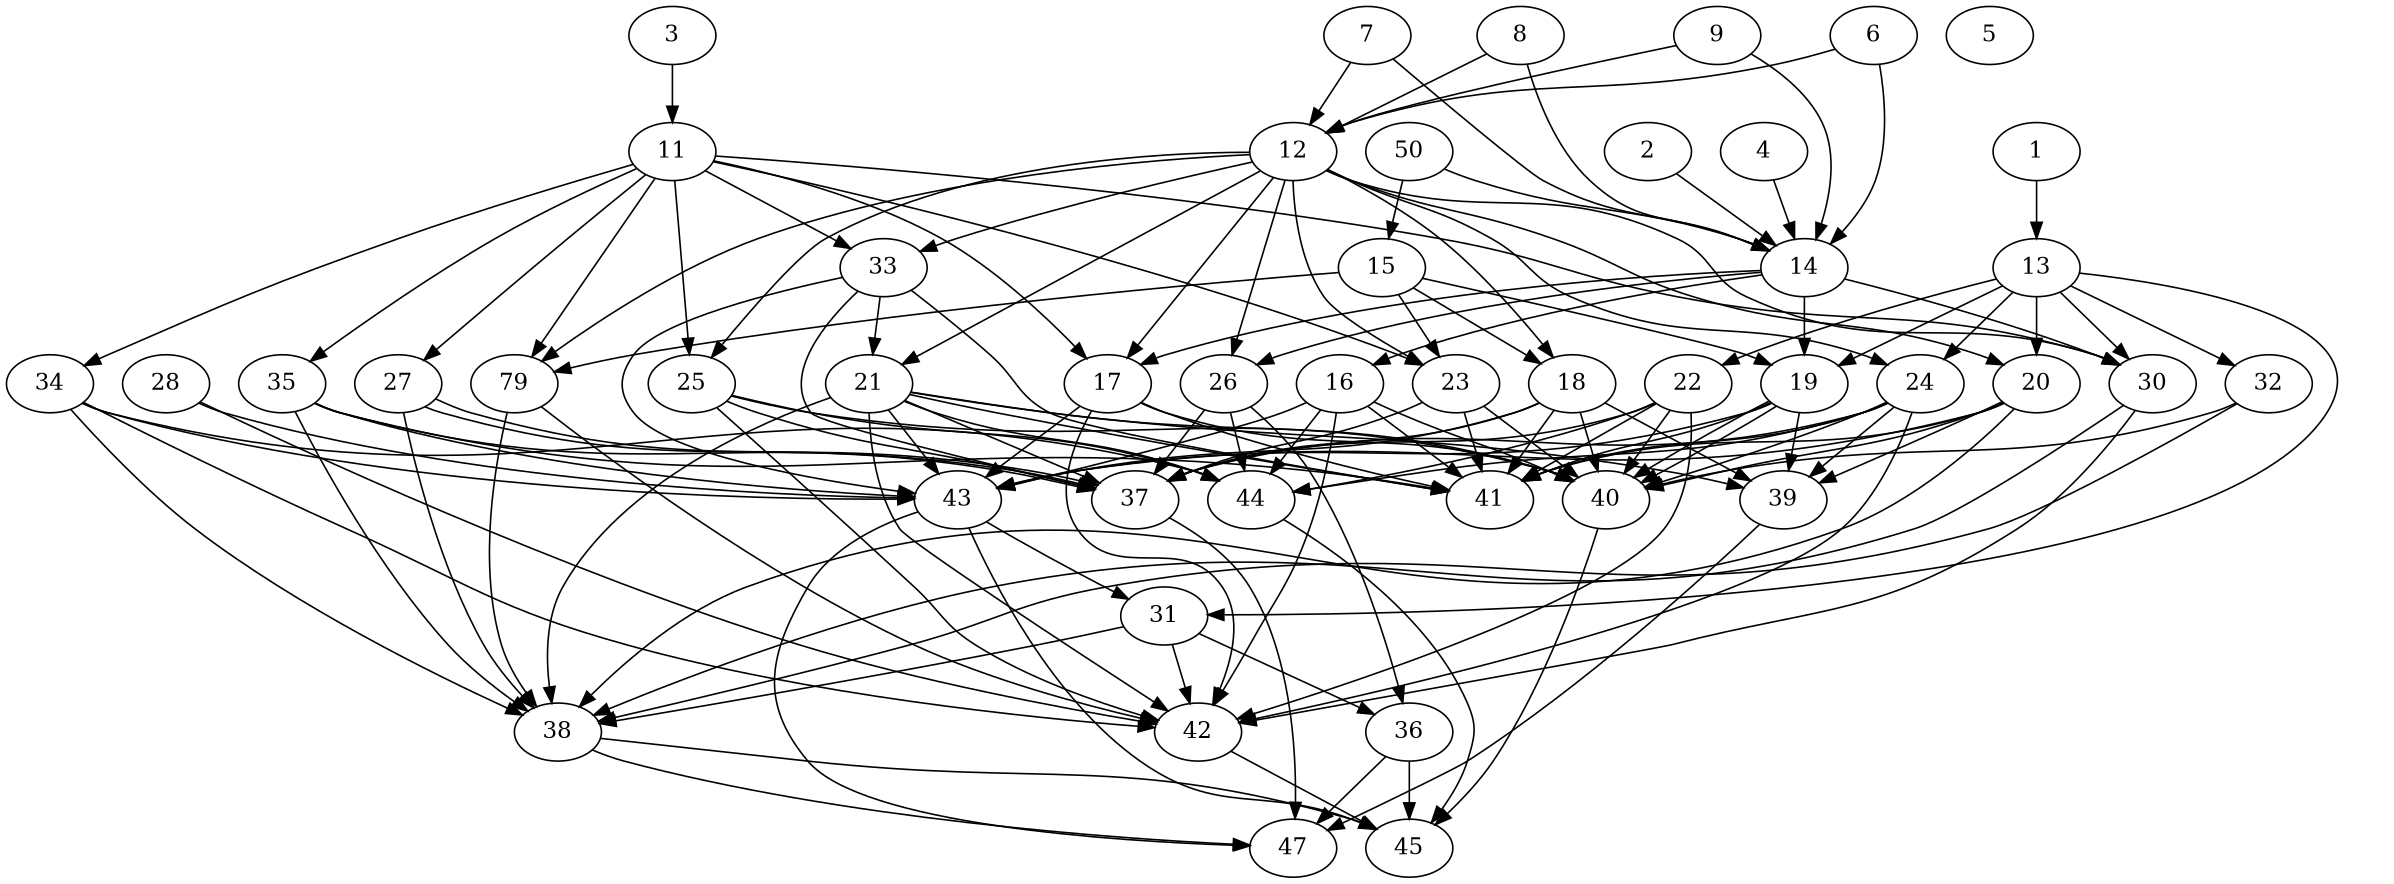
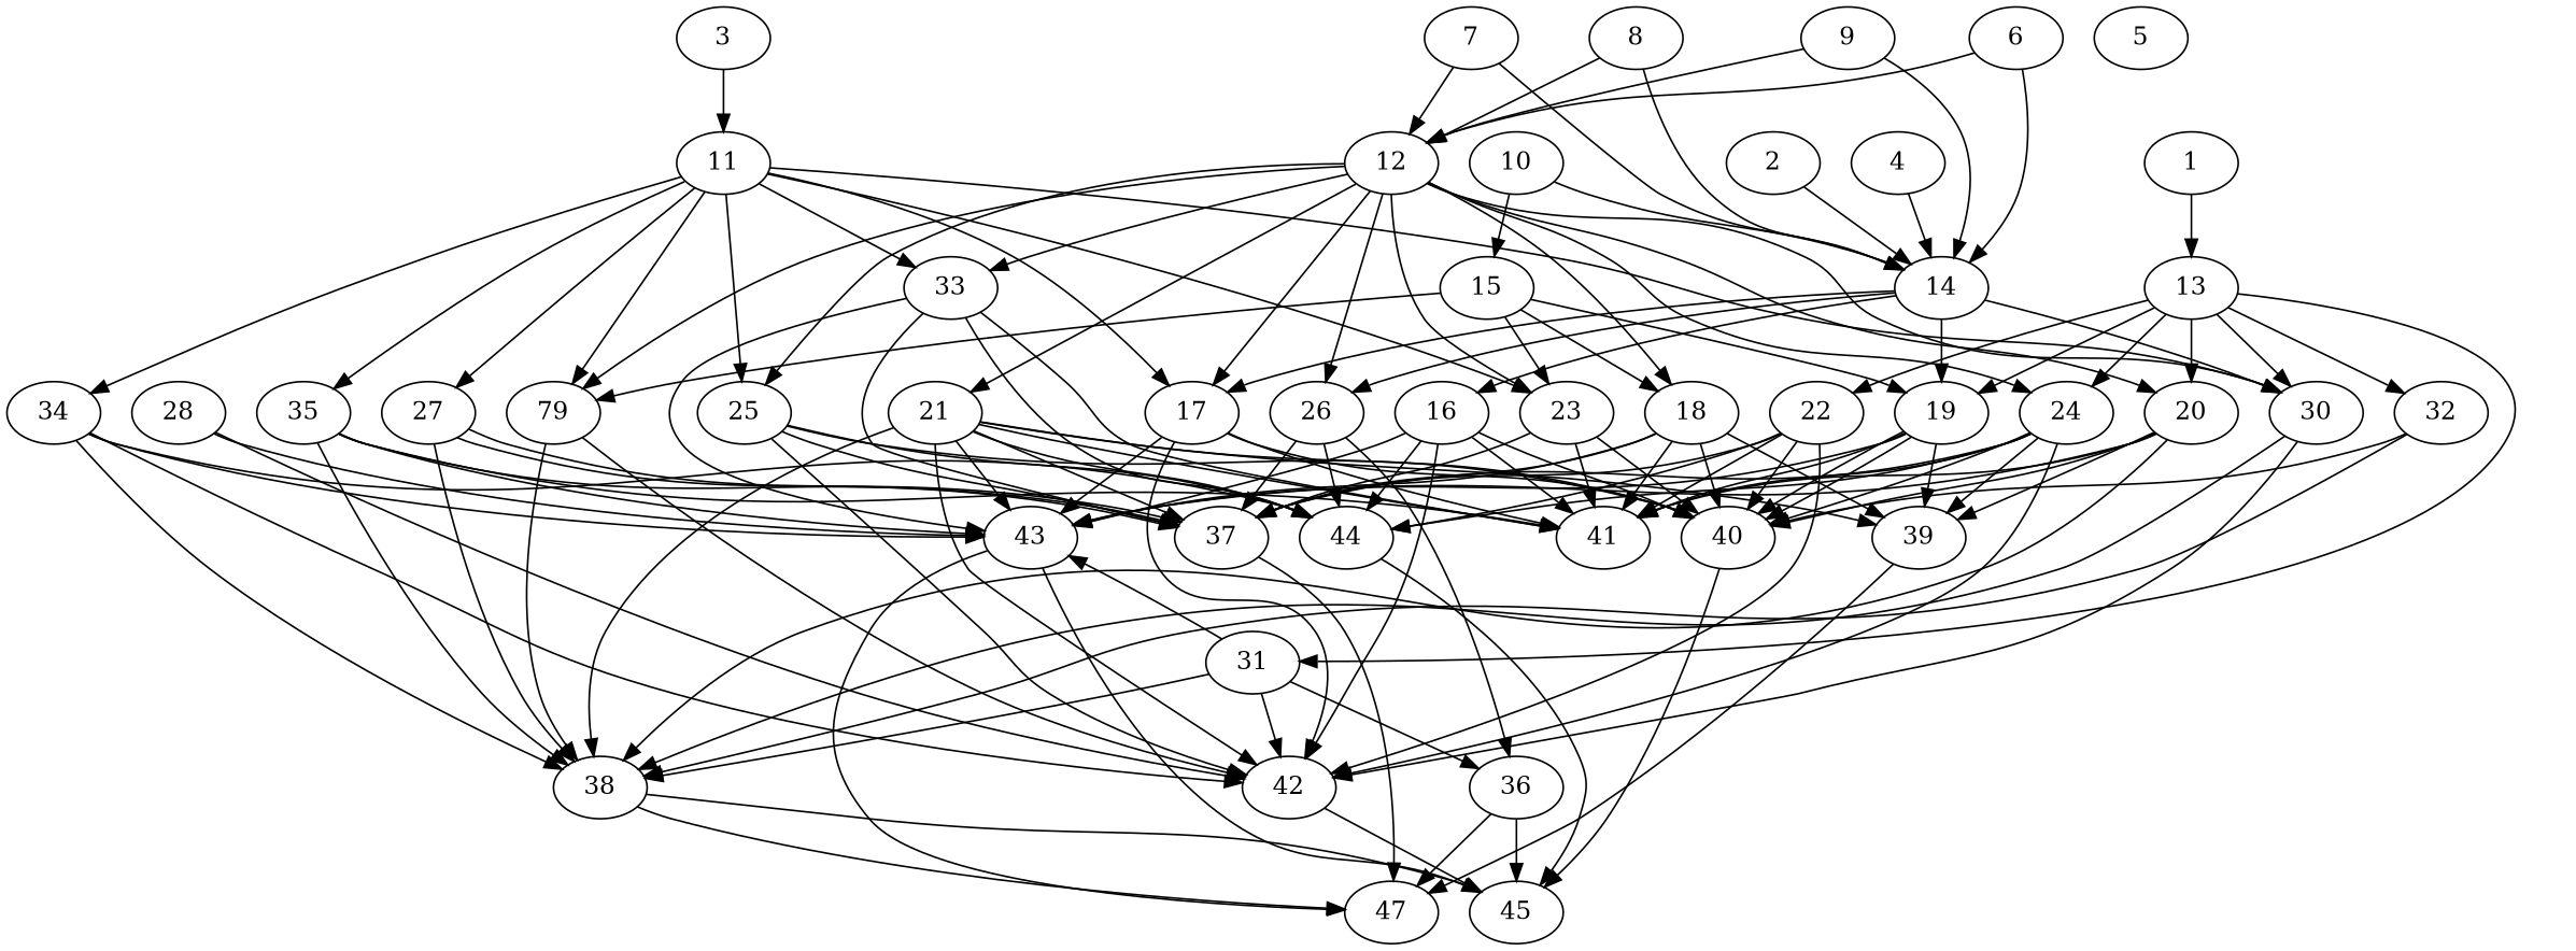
  digraph {
    node [alpha=0.19]
    1 [alpha=0.14 expect_size=451489684906550755328]
    13 [alpha=0.01 expect_size=72226610999709401088]
    30 [alpha=0.16 expect_size=25756253184132632]
    20 [alpha=0.06 expect_size=31291424401572232]
    24 [alpha=0.04 expect_size=31226955440184964]
    19 [alpha=0.04 expect_size=13165248724057074]
    22 [alpha=0.07 expect_size=27481771349811134464]
    31 [alpha=0.16 expect_size=853920285822396923904]
    32 [expect_size=7971572350160868]
    42 [alpha=0.02 expect_size=12312747214904184]
    38 [alpha=0.09 expect_size=932378951694997632]
    40 [alpha=0.20 expect_size=7941388074609495]
    41 [alpha=0.02 expect_size=11515132001747606]
    43 [alpha=0.17 expect_size=463035790946682496]
    39 [alpha=0.01 expect_size=7921409339419650]
    37 [alpha=0.03 expect_size=24738255985612040]
    44 [alpha=0.00 expect_size=37296585949538880]
    36 [alpha=0.16 expect_size=6496846449550488]
    2 [alpha=0.13 expect_size=6193283684021581]
    14 [alpha=0.14 expect_size=18418859355602672]
    17 [alpha=0.08 expect_size=6634884445436379136]
    26 [alpha=0.01 expect_size=71216463347712000000]
    16 [alpha=0.12 expect_size=35201153843273012]
    3 [alpha=0.05 expect_size=327822896128135104]
    11 [alpha=0.00 expect_size=50219757604829720]
    23 [alpha=0.09 expect_size=13977699859287862]
    25 [alpha=0.05 expect_size=3347633823871394]
    27 [expect_size=750631994777012736]
    n29 [alpha=0.12 expect_size=519170827204507264 label=79]
    33 [alpha=0.14 expect_size=419531324325383744]
    34 [alpha=0.04 expect_size=187851500701118112]
    35 [alpha=0.12 expect_size=468782027254366470144]
    4 [expect_size=2355010677710479872]
    5 [alpha=0.05 expect_size=218259318732744556544]
    6 [alpha=0.00 expect_size=40984338394870112]
    12 [alpha=0.16 expect_size=584352769949883136]
    18 [expect_size=1416771215574022750208]
    21 [alpha=0.06 expect_size=655929502840554]
    7 [alpha=0.12 expect_size=238378625193827296]
    8 [alpha=0.05 expect_size=19538169318381608]
    9 [alpha=0.09 expect_size=17150557184804932]
-   10 [alpha=0.15 expect_size=325296288538128896 label=50]
+   10 [alpha=0.15 expect_size=325296288538128896]
    15 [alpha=0.17 expect_size=1192978175498323]
    28 [alpha=0.04 expect_size=3811799284974616576]
    45 [alpha=0.12 expect_size=584086448682528640]
    47 [expect_size=170378198870583672832]
    1 -> 13
    13 -> 30
    13 -> 20
    13 -> 24
    13 -> 19
    13 -> 22
    13 -> 31
    13 -> 32
    30 -> 42
    30 -> 38
    20 -> 38
    20 -> 40
    20 -> 41
    20 -> 43
    20 -> 39
    24 -> 42
    24 -> 40
    24 -> 41
    24 -> 39
    24 -> 37
    24 -> 44
    19 -> 40
    19 -> 40
    19 -> 41
    19 -> 43
    19 -> 39
    22 -> 42
    22 -> 40
    22 -> 41
    22 -> 37
    22 -> 44
    31 -> 42
    31 -> 38
-   43 -> 31
+   31 -> 43
    31 -> 36
    32 -> 38
    32 -> 40
    42 -> 45
    38 -> 45
    38 -> 47
    40 -> 45
    43 -> 45
    43 -> 47
    39 -> 47
    37 -> 47
    44 -> 45
    36 -> 45
    36 -> 47
    2 -> 14
    14 -> 30
    14 -> 19
    14 -> 17
    14 -> 26
    14 -> 16
    17 -> 42
    17 -> 40
    17 -> 41
    17 -> 43
    26 -> 37
    26 -> 44
    26 -> 36
    16 -> 42
    16 -> 40
    16 -> 41
    16 -> 43
    16 -> 44
    3 -> 11
    11 -> 30
    11 -> 17
    11 -> 23
    11 -> 25
    11 -> 27
    11 -> n29
    11 -> 33
    11 -> 34
    11 -> 35
    23 -> 40
    23 -> 41
    23 -> 37
    25 -> 42
    25 -> 40
    25 -> 37
    25 -> 44
    27 -> 38
    27 -> 37
    27 -> 37
    n29 -> 42
    n29 -> 38
    33 -> 41
    33 -> 43
    33 -> 37
-   33 -> 21
+   33 -> 44
    34 -> 42
    34 -> 38
    34 -> 43
    34 -> 44
    35 -> 38
    35 -> 41
    35 -> 43
    35 -> 37
    4 -> 14
    6 -> 14
    6 -> 12
    12 -> 30
    12 -> 20
    12 -> 24
    12 -> 17
    12 -> 26
    12 -> 23
    12 -> 25
    12 -> n29
    12 -> 33
    12 -> 18
    12 -> 21
    18 -> 40
    18 -> 41
    18 -> 43
    18 -> 39
    18 -> 37
    21 -> 42
    21 -> 38
    21 -> 40
    21 -> 41
    21 -> 43
    21 -> 39
    21 -> 37
    21 -> 44
    7 -> 14
    7 -> 12
    8 -> 14
    8 -> 12
    9 -> 14
    9 -> 12
    10 -> 14
    10 -> 15
    15 -> 19
    15 -> 23
    15 -> n29
    15 -> 18
    28 -> 42
    28 -> 43
  }
